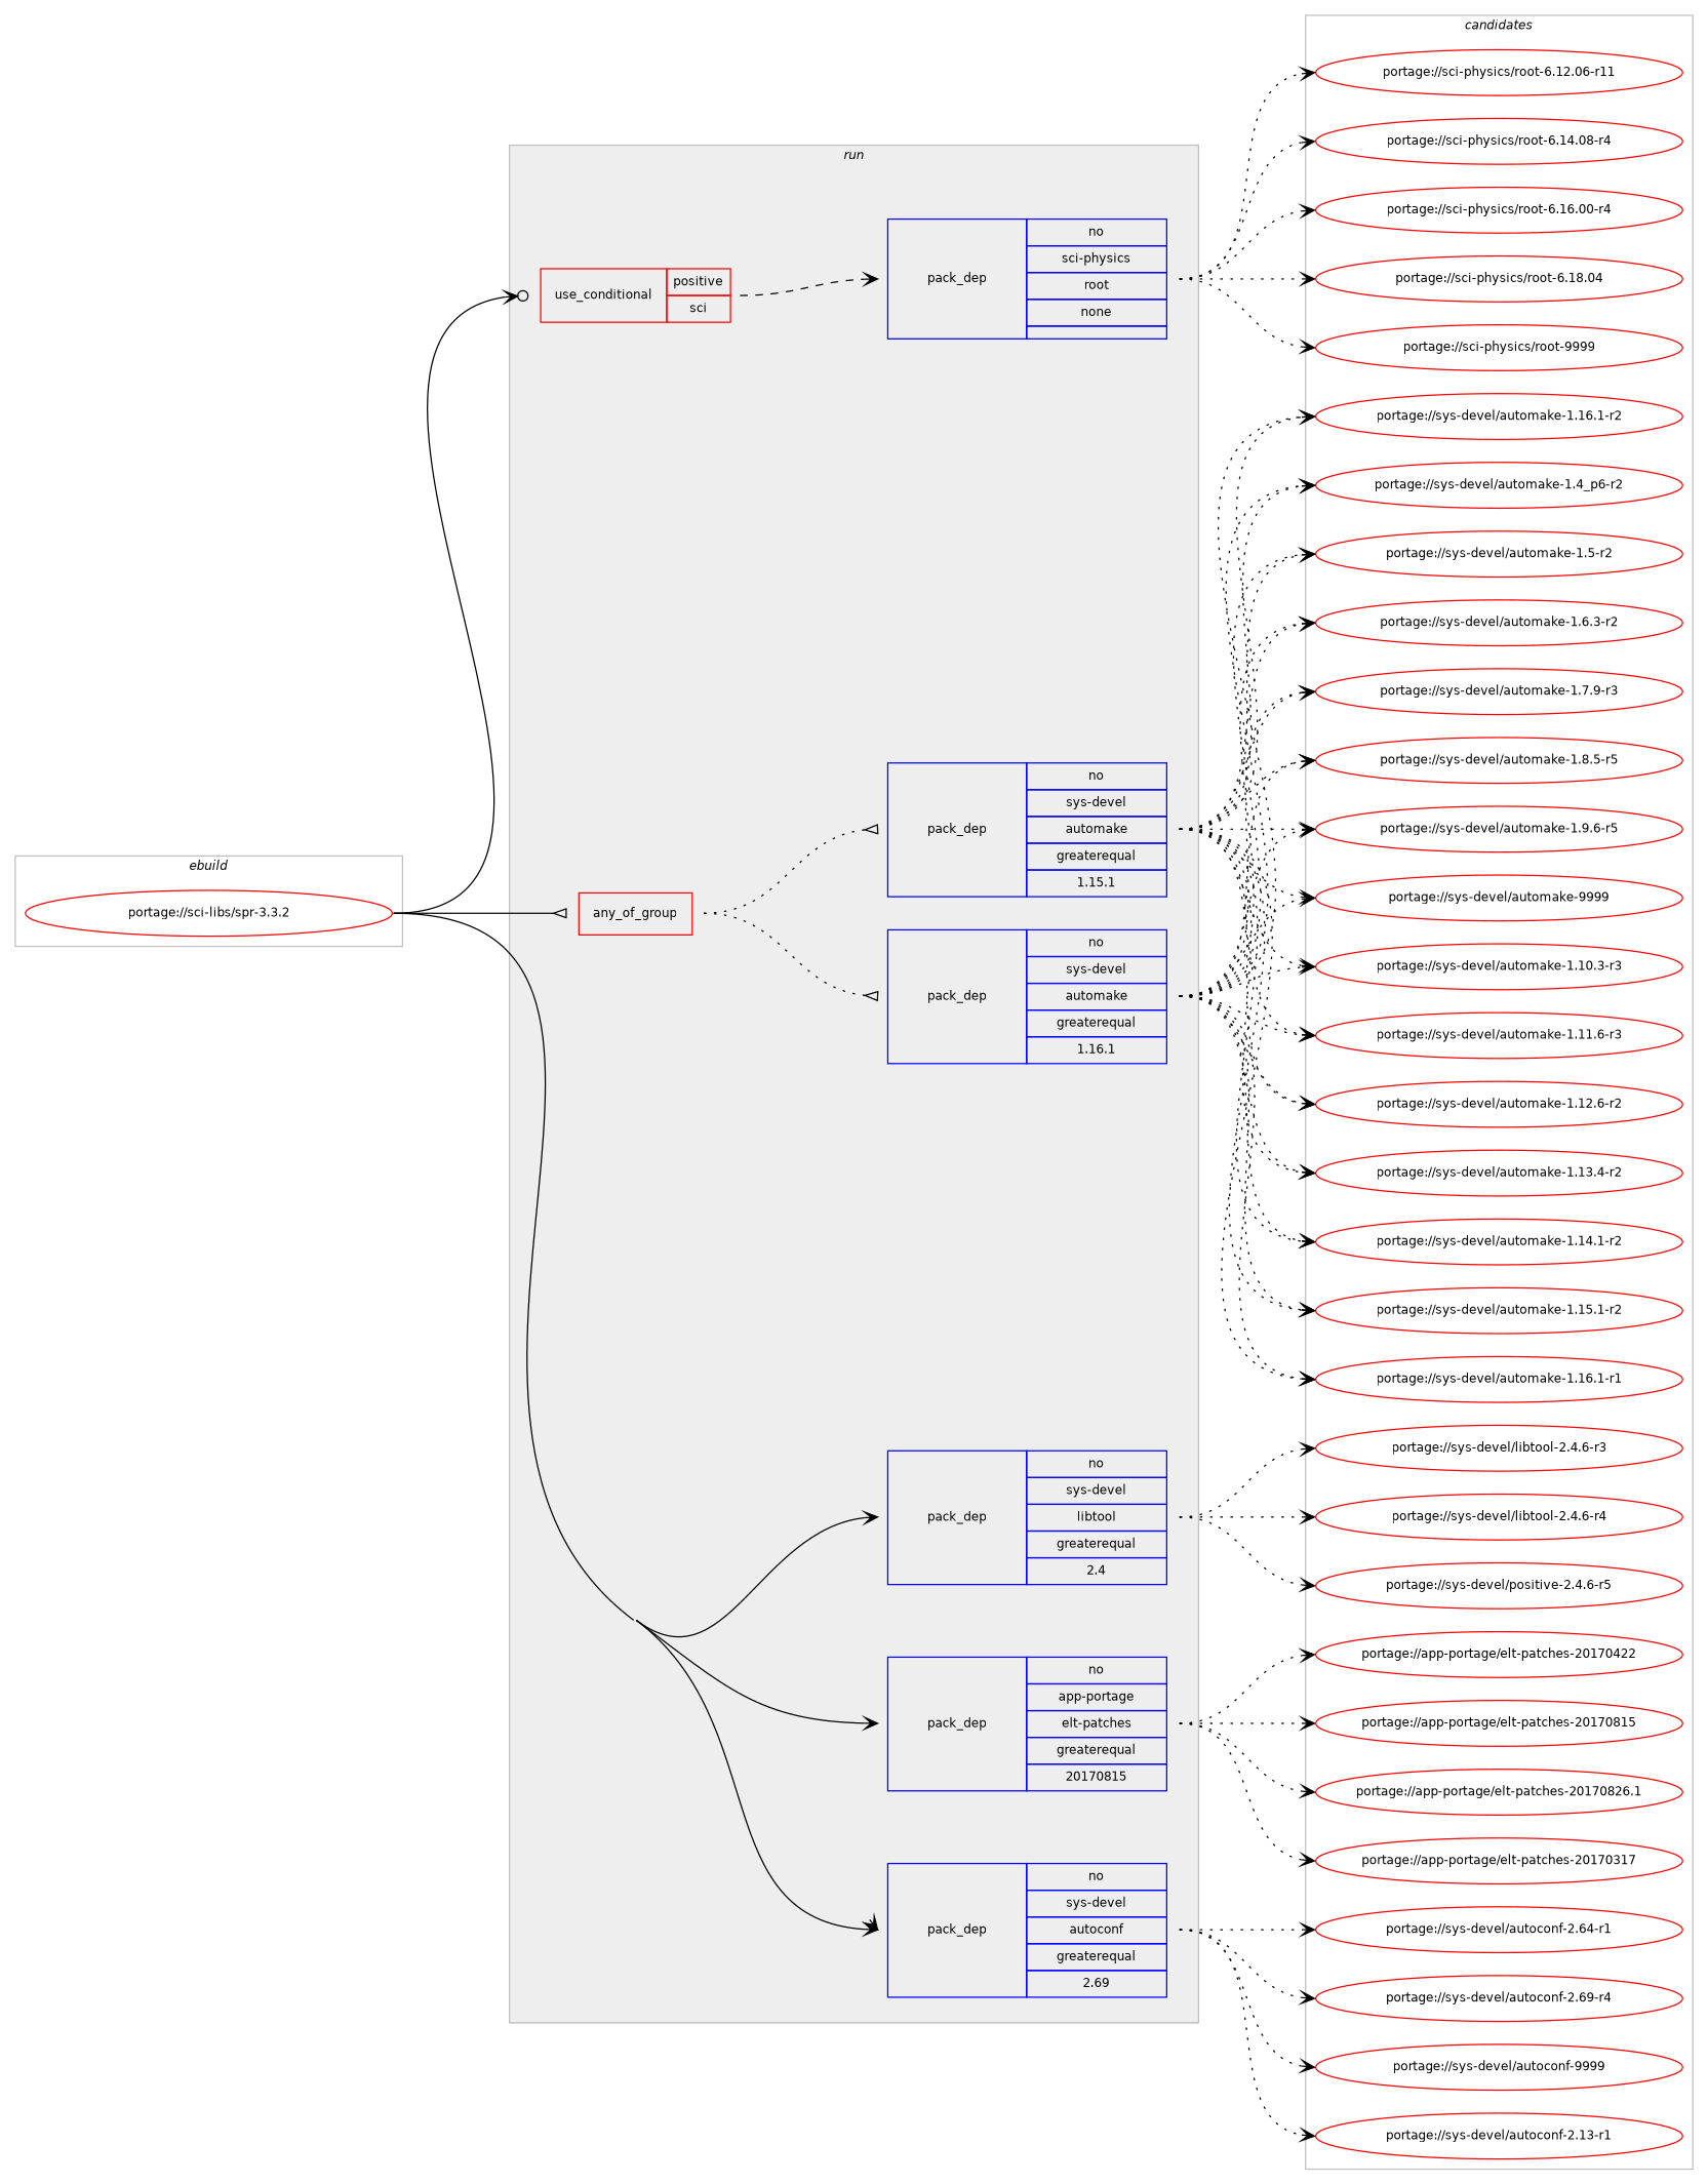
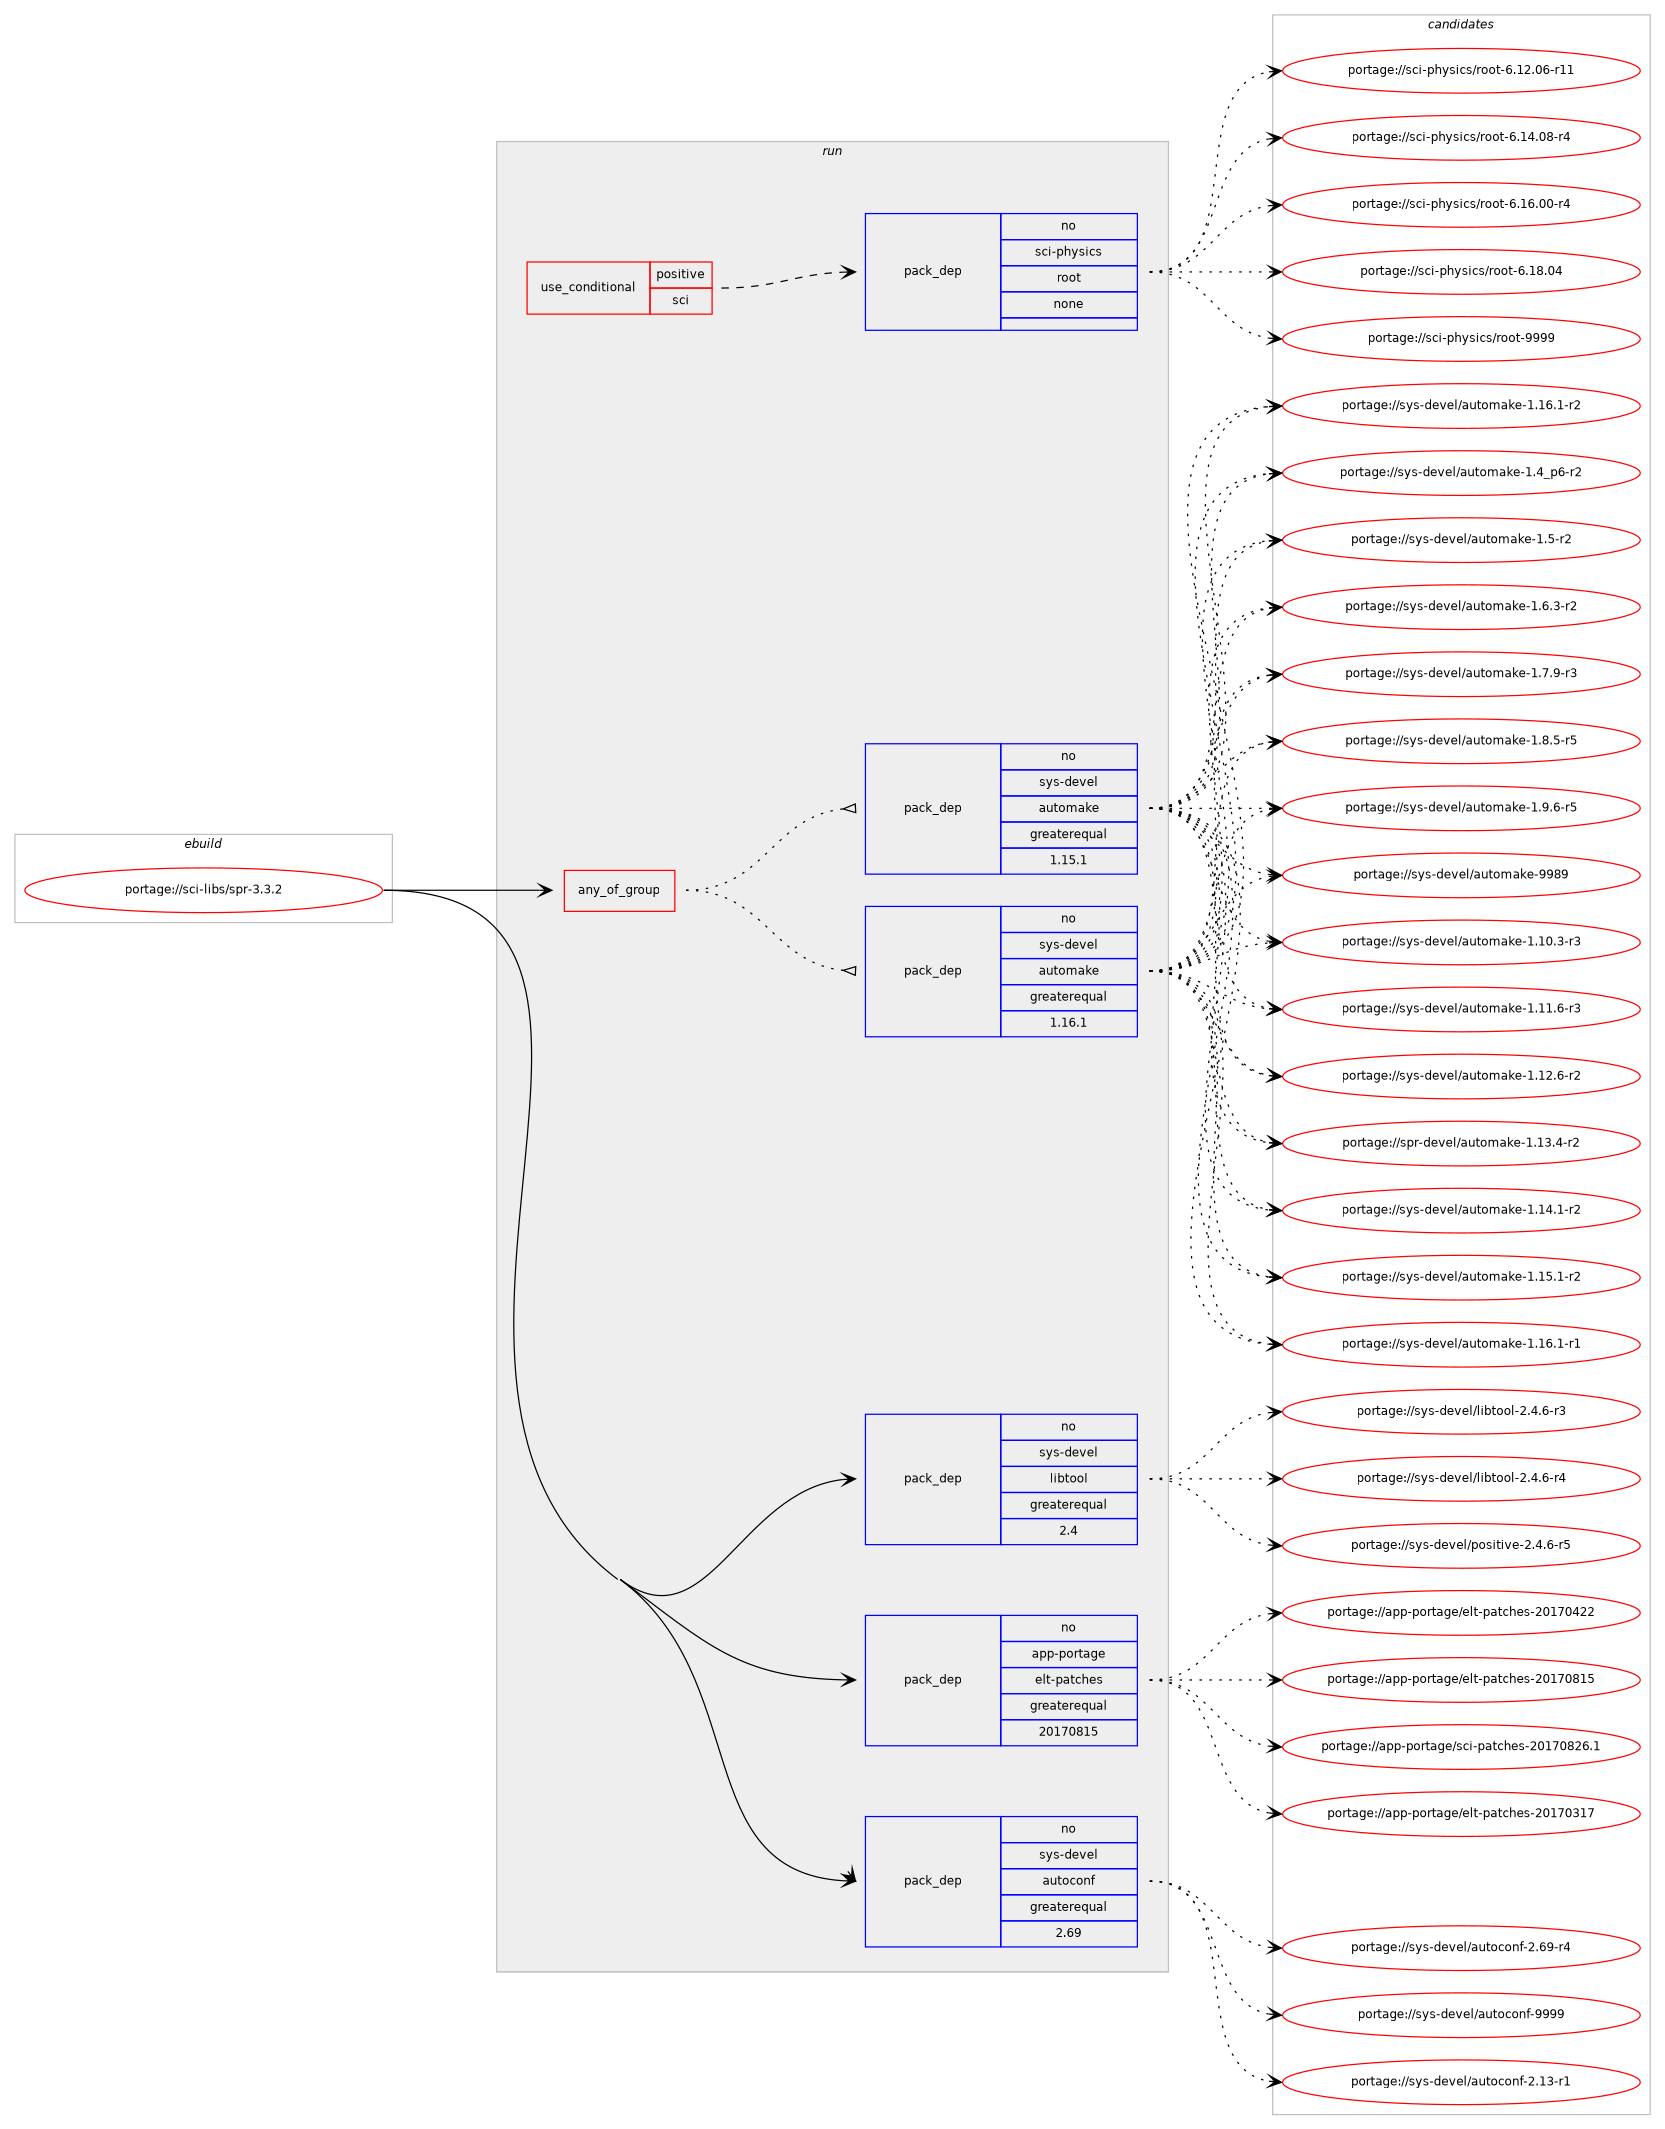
  digraph {
    compound=true
    concentrate=true
    fontname=Helvetica
    fontsize=10
    newrank=true
    rankdir=LR
    ranksep=1.5
    node [color=red fontname=Helvetica fontsize=10]
    edge [arrowhead=vee headport=w style=dotted tailport=e weight=100]
    n1 [label="portage://sci-libs/spr-3.3.2" width=4]
    n2 [color=blue label=<<TABLE BORDER="0" CELLBORDER="1" CELLSPACING="0" CELLPADDING="4" WIDTH="220"><TR><TD ROWSPAN="6" CELLPADDING="30">pack_dep</TD></TR><TR><TD WIDTH="110">no</TD></TR><TR><TD>sys-devel</TD></TR><TR><TD>automake</TD></TR><TR><TD>greaterequal</TD></TR><TR><TD>1.16.1</TD></TR></TABLE>> shape=none]
    n3 [color=blue label=<<TABLE BORDER="0" CELLBORDER="1" CELLSPACING="0" CELLPADDING="4" WIDTH="220"><TR><TD ROWSPAN="6" CELLPADDING="30">pack_dep</TD></TR><TR><TD WIDTH="110">no</TD></TR><TR><TD>sys-devel</TD></TR><TR><TD>automake</TD></TR><TR><TD>greaterequal</TD></TR><TR><TD>1.15.1</TD></TR></TABLE>> shape=none]
    n4 [label=<<TABLE BORDER="0" CELLBORDER="1" CELLSPACING="0" CELLPADDING="4"><TR><TD CELLPADDING="10">any_of_group</TD></TR></TABLE>> shape=none]
    n5 [color=blue label=<<TABLE BORDER="0" CELLBORDER="1" CELLSPACING="0" CELLPADDING="4" WIDTH="220"><TR><TD ROWSPAN="6" CELLPADDING="30">pack_dep</TD></TR><TR><TD WIDTH="110">no</TD></TR><TR><TD>app-portage</TD></TR><TR><TD>elt-patches</TD></TR><TR><TD>greaterequal</TD></TR><TR><TD>20170815</TD></TR></TABLE>> shape=none]
    n6 [color=blue label=<<TABLE BORDER="0" CELLBORDER="1" CELLSPACING="0" CELLPADDING="4" WIDTH="220"><TR><TD ROWSPAN="6" CELLPADDING="30">pack_dep</TD></TR><TR><TD WIDTH="110">no</TD></TR><TR><TD>sys-devel</TD></TR><TR><TD>autoconf</TD></TR><TR><TD>greaterequal</TD></TR><TR><TD>2.69</TD></TR></TABLE>> shape=none]
    n7 [color=blue label=<<TABLE BORDER="0" CELLBORDER="1" CELLSPACING="0" CELLPADDING="4" WIDTH="220"><TR><TD ROWSPAN="6" CELLPADDING="30">pack_dep</TD></TR><TR><TD WIDTH="110">no</TD></TR><TR><TD>sys-devel</TD></TR><TR><TD>libtool</TD></TR><TR><TD>greaterequal</TD></TR><TR><TD>2.4</TD></TR></TABLE>> shape=none]
    n8 [color=blue label=<<TABLE BORDER="0" CELLBORDER="1" CELLSPACING="0" CELLPADDING="4" WIDTH="220"><TR><TD ROWSPAN="6" CELLPADDING="30">pack_dep</TD></TR><TR><TD WIDTH="110">no</TD></TR><TR><TD>sci-physics</TD></TR><TR><TD>root</TD></TR><TR><TD>none</TD></TR><TR><TD></TD></TR></TABLE>> shape=none]
    n9 [label=<<TABLE BORDER="0" CELLBORDER="1" CELLSPACING="0" CELLPADDING="4"><TR><TD ROWSPAN="3" CELLPADDING="10">use_conditional</TD></TR><TR><TD>positive</TD></TR><TR><TD>sci</TD></TR></TABLE>> shape=none]
    n10 [label="portage://sys-devel/automake-1.10.3-r3" width=4]
    n11 [label="portage://sys-devel/automake-1.11.6-r3" width=4]
    n12 [label="portage://sys-devel/automake-1.12.6-r2" width=4]
-   n13 [label="portage://sys-devel/automake-1.13.4-r2" width=4]
+   n13 [label="portage://spr-devel/automake-1.13.4-r2" width=4]
    n14 [label="portage://sys-devel/automake-1.14.1-r2" width=4]
    n15 [label="portage://sys-devel/automake-1.15.1-r2" width=4]
    n16 [label="portage://sys-devel/automake-1.16.1-r1" width=4]
    n17 [label="portage://sys-devel/automake-1.16.1-r2" width=4]
    n18 [label="portage://sys-devel/automake-1.4_p6-r2" width=4]
    n19 [label="portage://sys-devel/automake-1.5-r2" width=4]
    n20 [label="portage://sys-devel/automake-1.6.3-r2" width=4]
    n21 [label="portage://sys-devel/automake-1.7.9-r3" width=4]
    n22 [label="portage://sys-devel/automake-1.8.5-r5" width=4]
    n23 [label="portage://sys-devel/automake-1.9.6-r5" width=4]
-   n24 [label="portage://sys-devel/automake-9999" width=4]
+   n24 [label="portage://sys-devel/automake-9989" width=4]
    n25 [label="portage://app-portage/elt-patches-20170317" width=4]
    n26 [label="portage://app-portage/elt-patches-20170422" width=4]
    n27 [label="portage://app-portage/elt-patches-20170815" width=4]
-   n28 [label="portage://app-portage/elt-patches-20170826.1" width=4]
+   n28 [label="portage://app-portage/sci-patches-20170826.1" width=4]
    n29 [label="portage://sys-devel/autoconf-2.13-r1" width=4]
-   n30 [label="portage://sys-devel/autoconf-2.64-r1" width=4]
    n31 [label="portage://sys-devel/autoconf-2.69-r4" width=4]
    n32 [label="portage://sys-devel/autoconf-9999" width=4]
    n33 [label="portage://sys-devel/libtool-2.4.6-r3" width=4]
    n34 [label="portage://sys-devel/libtool-2.4.6-r4" width=4]
    n35 [label="portage://sys-devel/positive-2.4.6-r5" width=4]
    n36 [label="portage://sci-physics/root-6.12.06-r11" width=4]
    n37 [label="portage://sci-physics/root-6.14.08-r4" width=4]
    n38 [label="portage://sci-physics/root-6.16.00-r4" width=4]
    n39 [label="portage://sci-physics/root-6.18.04" width=4]
    n40 [label="portage://sci-physics/root-9999" width=4]
    subgraph cluster_1 {
      color=gray
      label=<<i>ebuild</i>>
      rank=same
      n1
    }
    subgraph cluster_2 {
      color=gray
      label=<<i>dependencies</i>>
      subgraph cluster_3 {
        color=gray
        fillcolor="#eeeeee"
        label=<<i>compile</i>>
        style=filled
        subgraph sub_4 {
          color=gray
          fillcolor="#eeeeee"
          label=<<i>compile</i>>
          style=filled
          n4
          subgraph sub_5 {
            color=gray
            fillcolor="#eeeeee"
            label=<<i>compile</i>>
            style=filled
            n2
          }
          subgraph sub_6 {
            color=gray
            fillcolor="#eeeeee"
            label=<<i>compile</i>>
            style=filled
            n3
          }
        }
        subgraph sub_7 {
          color=gray
          fillcolor="#eeeeee"
          label=<<i>compile</i>>
          style=filled
          n5
        }
        subgraph sub_8 {
          color=gray
          fillcolor="#eeeeee"
          label=<<i>compile</i>>
          style=filled
          n6
        }
        subgraph sub_9 {
          color=gray
          fillcolor="#eeeeee"
          label=<<i>compile</i>>
          style=filled
          n7
        }
      }
      subgraph cluster_10 {
        color=gray
        fillcolor="#eeeeee"
        label=<<i>compile and run</i>>
        style=filled
        subgraph sub_11 {
          color=gray
          fillcolor="#eeeeee"
          label=<<i>compile and run</i>>
          style=filled
          n9
          subgraph sub_12 {
            color=gray
            fillcolor="#eeeeee"
            label=<<i>compile and run</i>>
            style=filled
            n8
          }
        }
      }
      subgraph cluster_13 {
        color=gray
        fillcolor="#eeeeee"
        label=<<i>run</i>>
        style=filled
      }
    }
    subgraph cluster_14 {
      color=gray
      label=<<i>candidates</i>>
      rank=same
      subgraph sub_15 {
        color=black
        label=<<i>candidates</i>>
        nodesep=1
        rank=same
        n10
        n11
        n12
        n13
        n14
        n15
        n16
        n17
        n18
        n19
        n20
        n21
        n22
        n23
        n24
      }
      subgraph sub_16 {
        color=black
        label=<<i>candidates</i>>
        nodesep=1
        rank=same
        n10
        n11
        n12
        n13
        n14
        n15
        n16
        n17
        n18
        n19
        n20
        n21
        n22
        n23
        n24
      }
      subgraph sub_17 {
        color=black
        label=<<i>candidates</i>>
        nodesep=1
        rank=same
        n25
        n26
        n27
        n28
      }
      subgraph sub_18 {
        color=black
        label=<<i>candidates</i>>
        nodesep=1
        rank=same
        n29
-       n30
        n31
        n32
      }
      subgraph sub_19 {
        color=black
        label=<<i>candidates</i>>
        nodesep=1
        rank=same
        n33
        n34
        n35
      }
      subgraph sub_20 {
        color=black
        label=<<i>candidates</i>>
        nodesep=1
        rank=same
        n36
        n37
        n38
        n39
        n40
      }
    }
-   n1 -> n4 [arrowhead=oinv style=solid weight=20]
+   n1 -> n4 [style=solid weight=20]
    n1 -> n5 [style=solid weight=20]
    n1 -> n6 [style=solid weight=20]
    n1 -> n7 [style=solid weight=20]
-   n1 -> n9 [arrowhead=odotvee style=solid weight=20]
    n2 -> n10
    n2 -> n11
    n2 -> n12
    n2 -> n13
    n2 -> n14
    n2 -> n15
    n2 -> n16
    n2 -> n17
    n2 -> n18
    n2 -> n19
    n2 -> n20
    n2 -> n21
    n2 -> n22
    n2 -> n23
    n2 -> n24
    n3 -> n10
    n3 -> n11
    n3 -> n12
    n3 -> n13
    n3 -> n14
    n3 -> n15
    n3 -> n16
    n3 -> n17
    n3 -> n18
    n3 -> n19
    n3 -> n20
    n3 -> n21
    n3 -> n22
    n3 -> n23
    n3 -> n24
    n4 -> n2 [arrowhead=oinv weight=20]
    n4 -> n3 [arrowhead=oinv weight=20]
    n5 -> n25
    n5 -> n26
    n5 -> n27
    n5 -> n28
    n6 -> n29
-   n6 -> n30
    n6 -> n31
    n6 -> n32
    n7 -> n33
    n7 -> n34
    n7 -> n35
    n8 -> n36
    n8 -> n37
    n8 -> n38
    n8 -> n39
    n8 -> n40
    n9 -> n8 [style=dashed weight=20]
  }
